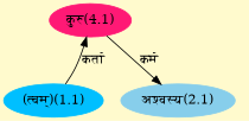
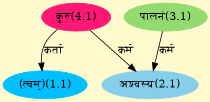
  digraph {
    bgcolor=lemonchiffon1
    compound=true
    rankdir=BT
    node [style=filled]
    edge [dir=back]
    n1 [color="#00BFFF" label="(त्वम्)(1.1)"]
    n2 [color="#FF1975" label="कुरु(4.1)"]
    n3 [color="#87CEEB" label="अश्वस्य(2.1)"]
-   n2 -> n1 [label="कर्ता"]
+   n4 [color="#93DB70" label="पालनं(3.1)"]
+   n1 -> n2 [label="कर्ता"]
    n3 -> n2 [label="कर्म"]
+   n3 -> n4 [label="कर्म"]
  }
